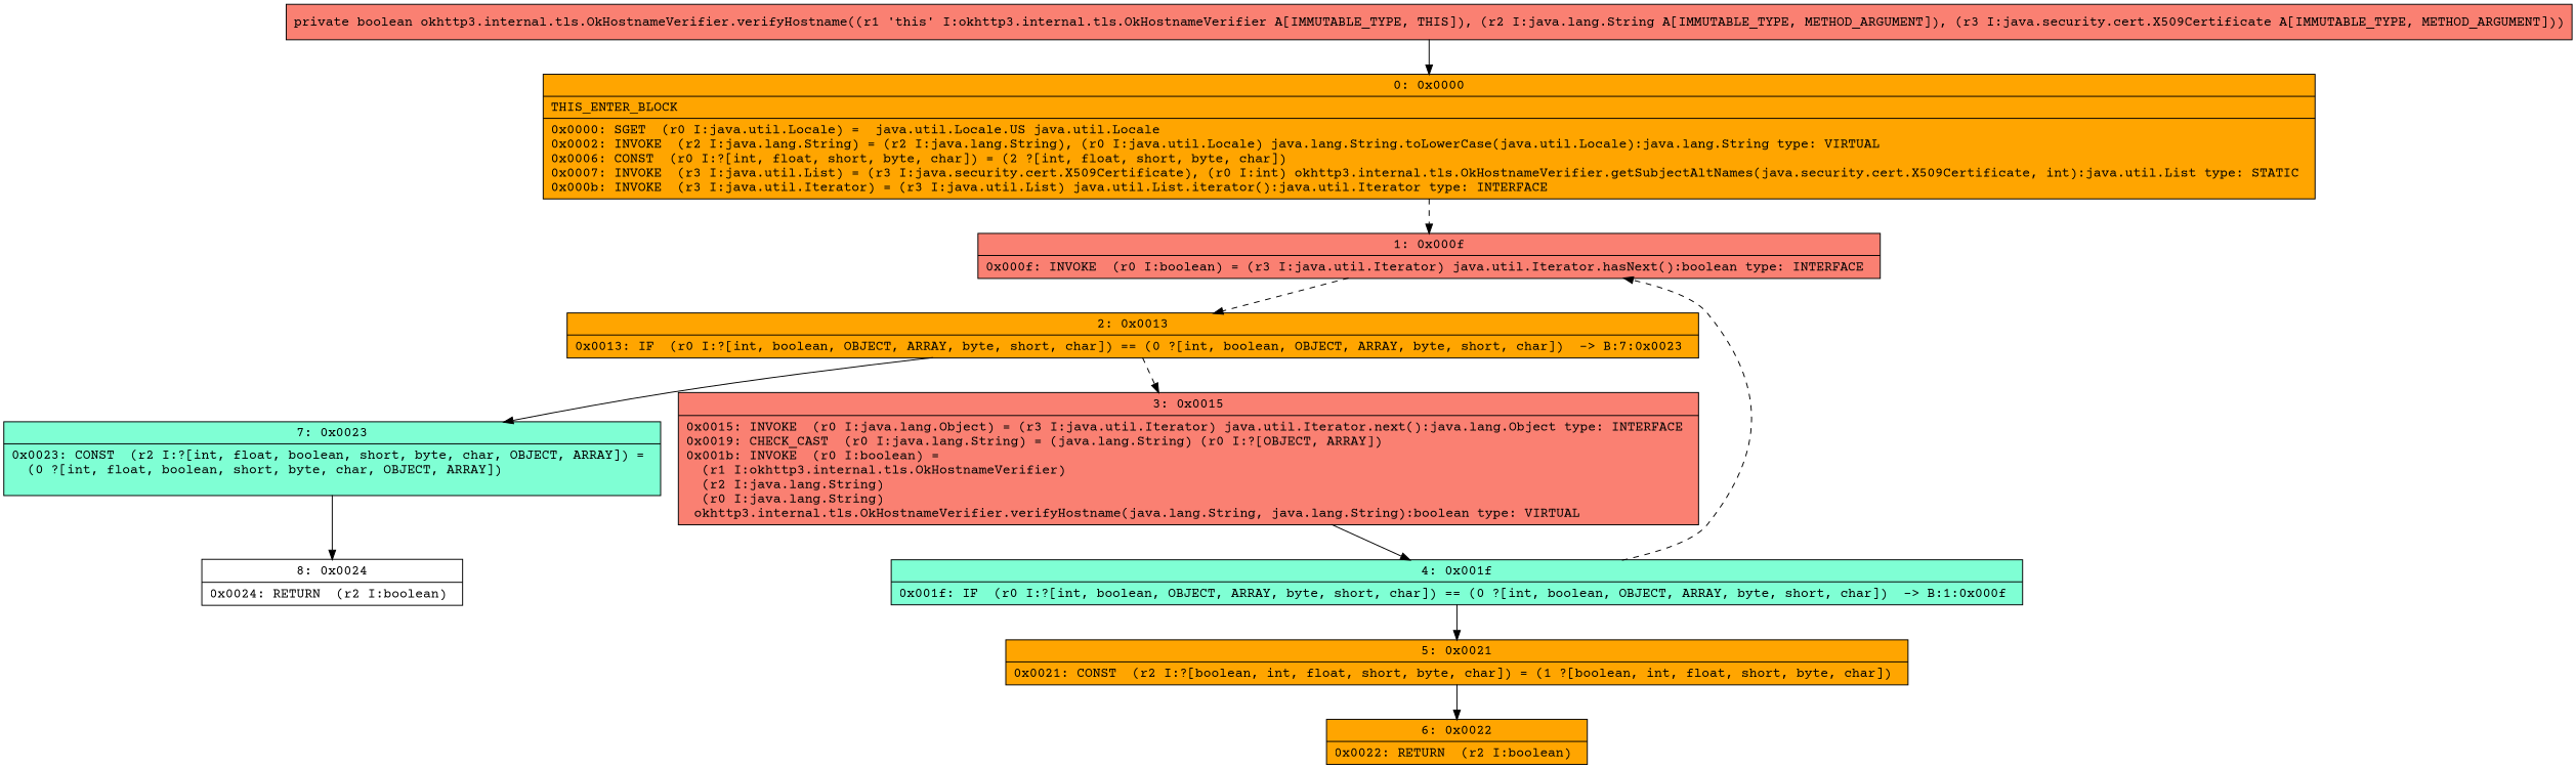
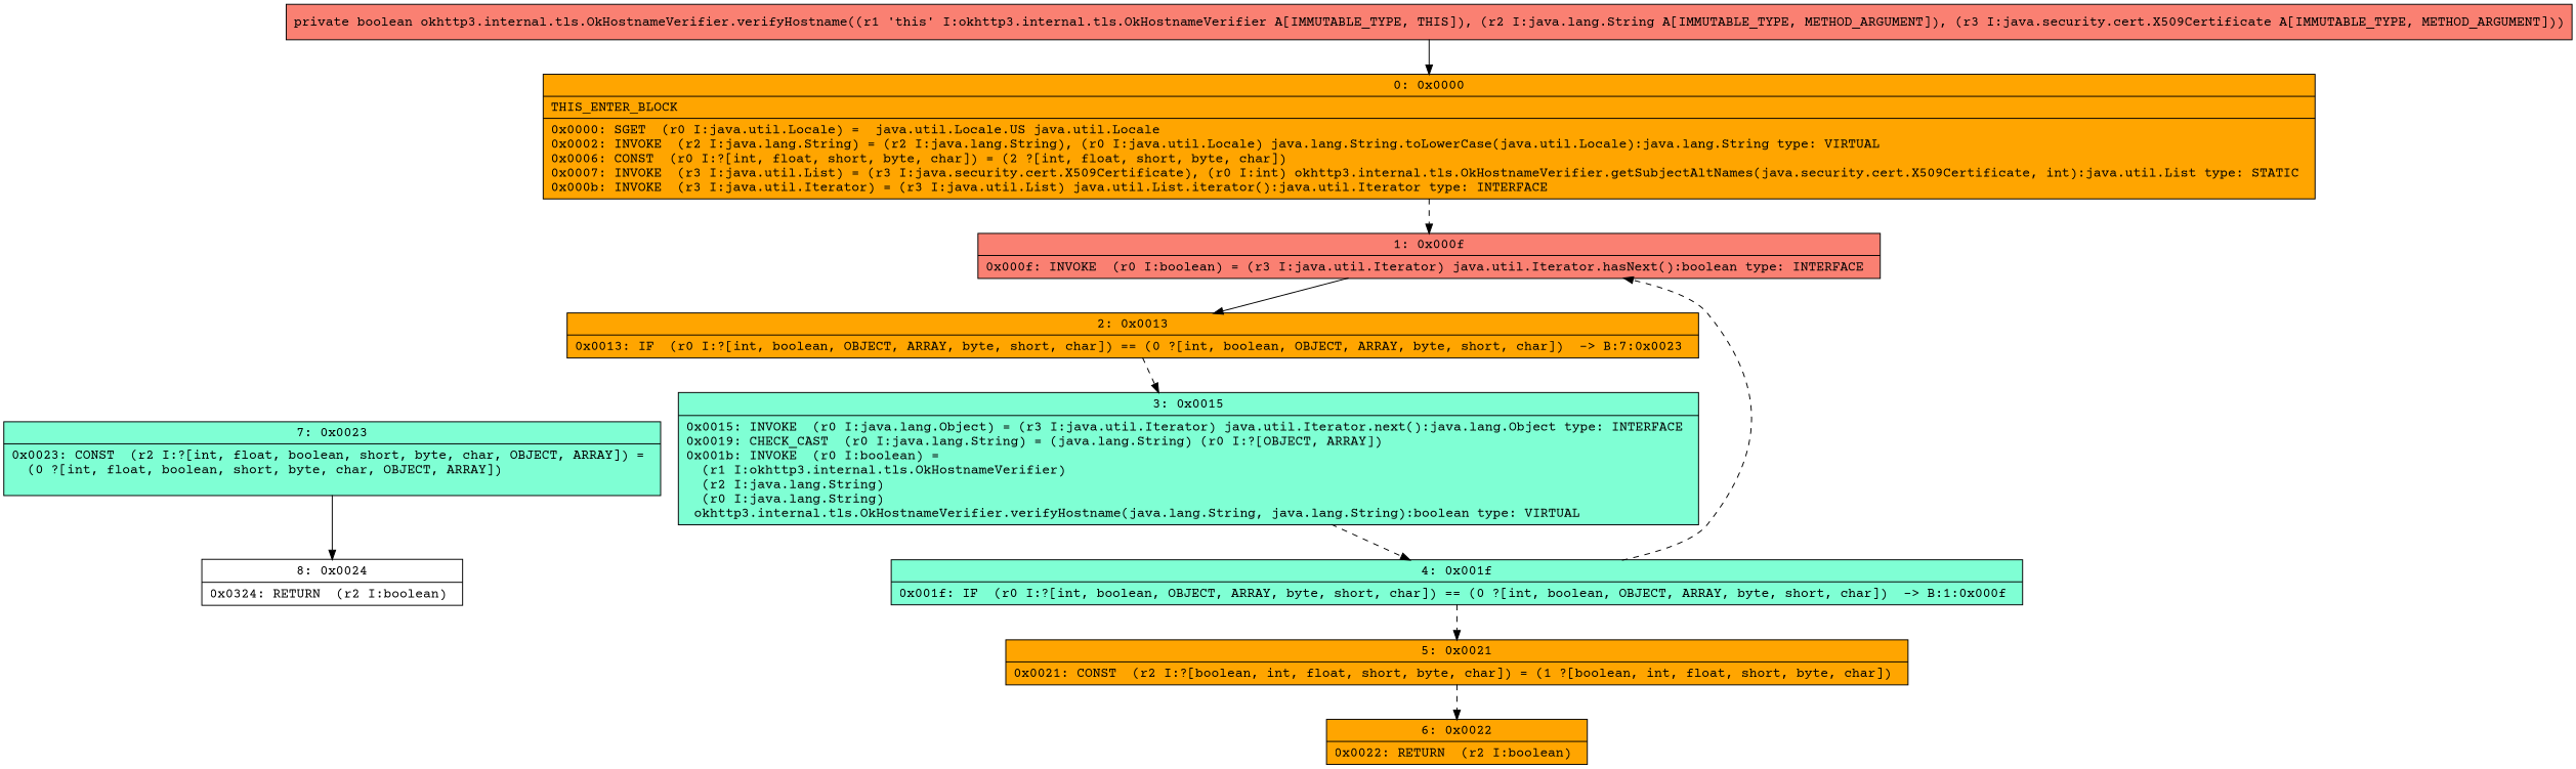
  digraph {
    fontname="Courier Prime"
    node [fillcolor=orange fontname="Courier Prime" shape=record style=filled]
    edge [fontname="Courier Prime"]
    n1 [label="{0\:\ 0x0000|THIS_ENTER_BLOCK\l|0x0000: SGET  (r0 I:java.util.Locale) =  java.util.Locale.US java.util.Locale \l0x0002: INVOKE  (r2 I:java.lang.String) = (r2 I:java.lang.String), (r0 I:java.util.Locale) java.lang.String.toLowerCase(java.util.Locale):java.lang.String type: VIRTUAL \l0x0006: CONST  (r0 I:?[int, float, short, byte, char]) = (2 ?[int, float, short, byte, char]) \l0x0007: INVOKE  (r3 I:java.util.List) = (r3 I:java.security.cert.X509Certificate), (r0 I:int) okhttp3.internal.tls.OkHostnameVerifier.getSubjectAltNames(java.security.cert.X509Certificate, int):java.util.List type: STATIC \l0x000b: INVOKE  (r3 I:java.util.Iterator) = (r3 I:java.util.List) java.util.List.iterator():java.util.Iterator type: INTERFACE \l}"]
    n2 [fillcolor=salmon label="{1\:\ 0x000f|0x000f: INVOKE  (r0 I:boolean) = (r3 I:java.util.Iterator) java.util.Iterator.hasNext():boolean type: INTERFACE \l}"]
    n3 [label="{2\:\ 0x0013|0x0013: IF  (r0 I:?[int, boolean, OBJECT, ARRAY, byte, short, char]) == (0 ?[int, boolean, OBJECT, ARRAY, byte, short, char])  \-\> B:7:0x0023 \l}"]
-   n4 [fillcolor=salmon label="{3\:\ 0x0015|0x0015: INVOKE  (r0 I:java.lang.Object) = (r3 I:java.util.Iterator) java.util.Iterator.next():java.lang.Object type: INTERFACE \l0x0019: CHECK_CAST  (r0 I:java.lang.String) = (java.lang.String) (r0 I:?[OBJECT, ARRAY]) \l0x001b: INVOKE  (r0 I:boolean) = \l  (r1 I:okhttp3.internal.tls.OkHostnameVerifier)\l  (r2 I:java.lang.String)\l  (r0 I:java.lang.String)\l okhttp3.internal.tls.OkHostnameVerifier.verifyHostname(java.lang.String, java.lang.String):boolean type: VIRTUAL \l}"]
+   n4 [fillcolor=aquamarine label="{3\:\ 0x0015|0x0015: INVOKE  (r0 I:java.lang.Object) = (r3 I:java.util.Iterator) java.util.Iterator.next():java.lang.Object type: INTERFACE \l0x0019: CHECK_CAST  (r0 I:java.lang.String) = (java.lang.String) (r0 I:?[OBJECT, ARRAY]) \l0x001b: INVOKE  (r0 I:boolean) = \l  (r1 I:okhttp3.internal.tls.OkHostnameVerifier)\l  (r2 I:java.lang.String)\l  (r0 I:java.lang.String)\l okhttp3.internal.tls.OkHostnameVerifier.verifyHostname(java.lang.String, java.lang.String):boolean type: VIRTUAL \l}"]
    n5 [fillcolor=aquamarine label="{7\:\ 0x0023|0x0023: CONST  (r2 I:?[int, float, boolean, short, byte, char, OBJECT, ARRAY]) = \l  (0 ?[int, float, boolean, short, byte, char, OBJECT, ARRAY])\l \l}"]
    n6 [fillcolor=aquamarine label="{4\:\ 0x001f|0x001f: IF  (r0 I:?[int, boolean, OBJECT, ARRAY, byte, short, char]) == (0 ?[int, boolean, OBJECT, ARRAY, byte, short, char])  \-\> B:1:0x000f \l}"]
-   n7 [fillcolor=white label="{8\:\ 0x0024|0x0024: RETURN  (r2 I:boolean) \l}"]
+   n7 [fillcolor=white label="{8\:\ 0x0024|0x0324: RETURN  (r2 I:boolean) \l}"]
    n8 [label="{5\:\ 0x0021|0x0021: CONST  (r2 I:?[boolean, int, float, short, byte, char]) = (1 ?[boolean, int, float, short, byte, char]) \l}"]
    n9 [label="{6\:\ 0x0022|0x0022: RETURN  (r2 I:boolean) \l}"]
    n10 [fillcolor=salmon label="{private boolean okhttp3.internal.tls.OkHostnameVerifier.verifyHostname((r1 'this' I:okhttp3.internal.tls.OkHostnameVerifier A[IMMUTABLE_TYPE, THIS]), (r2 I:java.lang.String A[IMMUTABLE_TYPE, METHOD_ARGUMENT]), (r3 I:java.security.cert.X509Certificate A[IMMUTABLE_TYPE, METHOD_ARGUMENT])) }"]
    n1 -> n2 [style=dashed]
-   n2 -> n3 [style=dashed]
+   n2 -> n3
    n3 -> n4 [style=dashed]
-   n3 -> n5
-   n4 -> n6
+   n4 -> n6 [style=dashed]
    n5 -> n7
    n6 -> n2 [style=dashed]
-   n6 -> n8 [style=solid]
-   n8 -> n9
+   n6 -> n8 [style=dashed]
+   n8 -> n9 [style=dashed]
    n10 -> n1
  }
